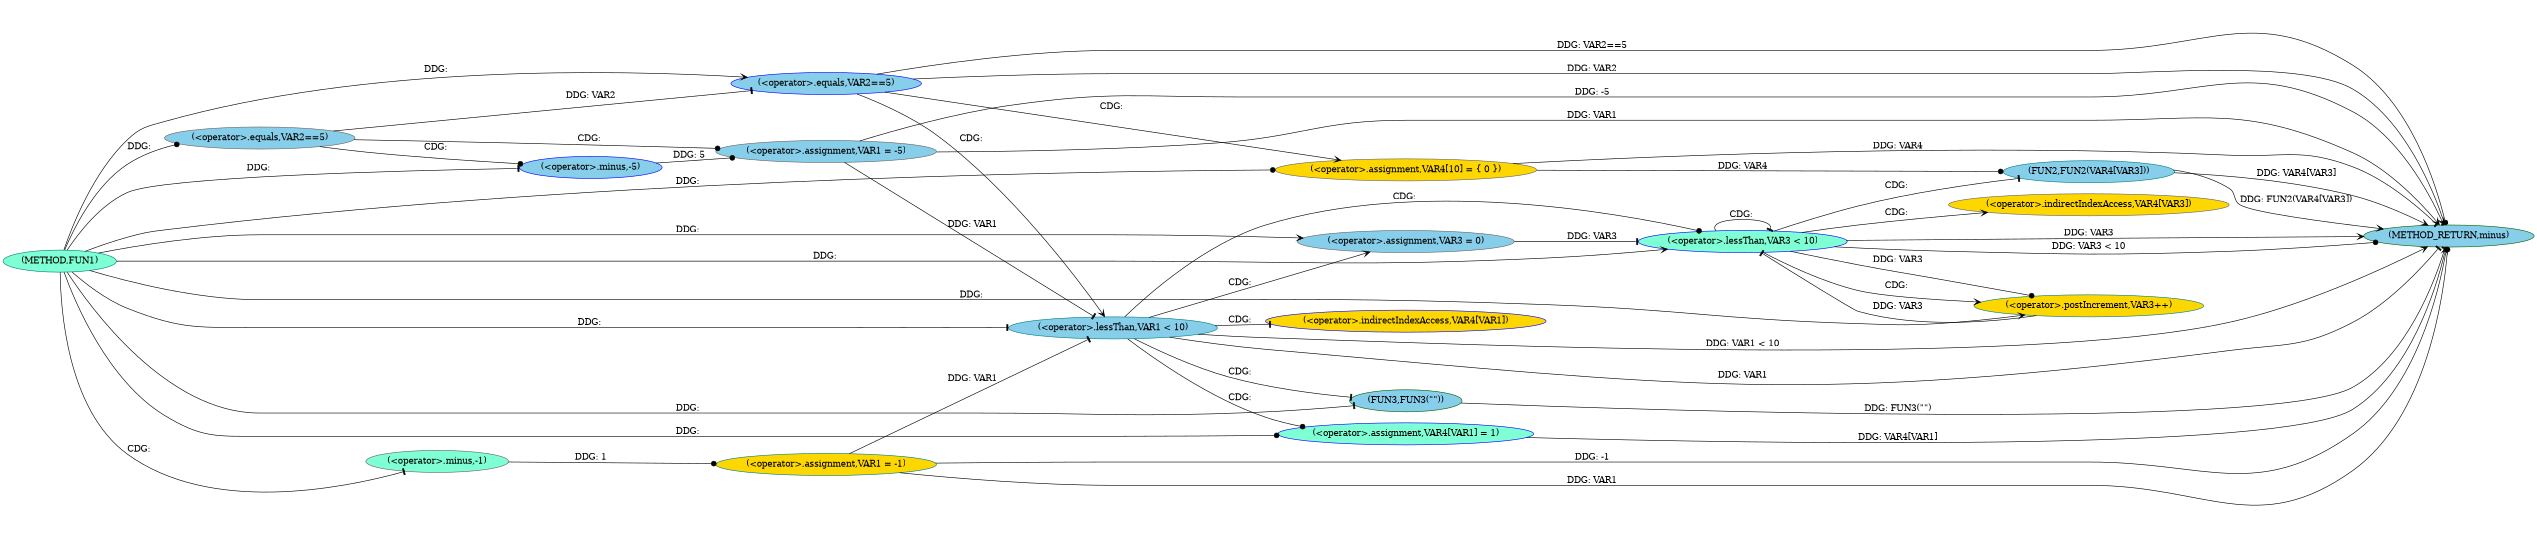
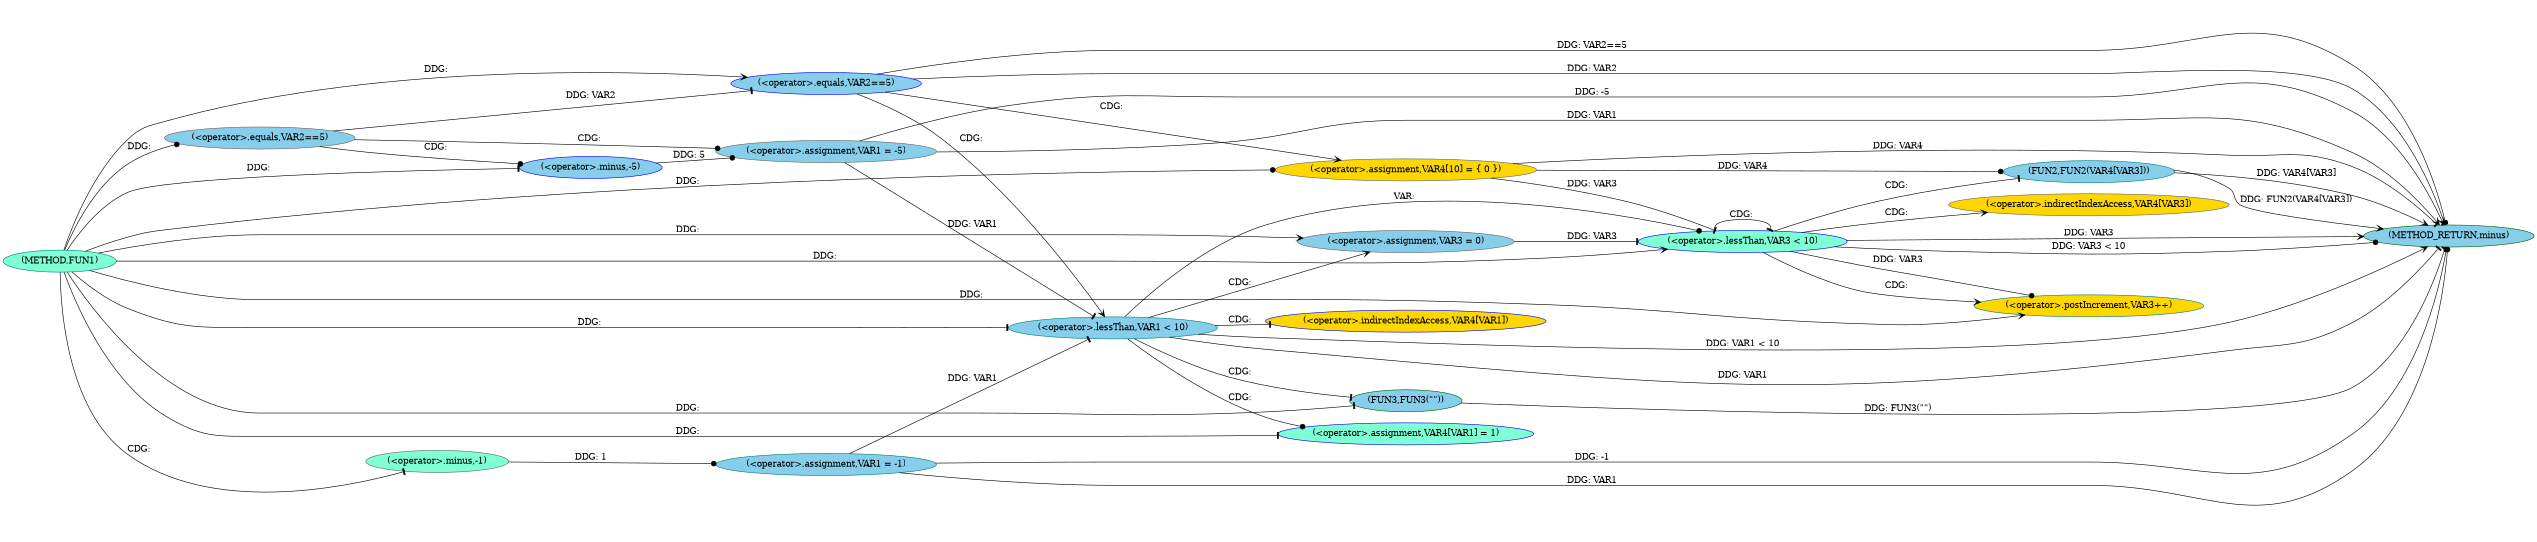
  digraph {
    rankdir=LR
    node [color=gray40 fillcolor=skyblue style=filled]
    edge [arrowhead=tee]
    n1 [color=teal fillcolor=aquamarine label="(METHOD,FUN1)"]
    n2 [fillcolor=aquamarine label="(<operator>.minus,-1)"]
    n3 [label="(<operator>.equals,VAR2==5)"]
    n4 [color=blue label="(<operator>.minus,-5)"]
    n5 [color=blue label="(<operator>.equals,VAR2==5)"]
    n6 [fillcolor=gold label="(<operator>.assignment,VAR4[10] = { 0 })"]
    n7 [color=teal label="(<operator>.lessThan,VAR1 < 10)"]
    n8 [color=blue fillcolor=aquamarine label="(<operator>.assignment,VAR4[VAR1] = 1)"]
    n9 [label="(<operator>.assignment,VAR3 = 0)"]
    n10 [color=blue fillcolor=aquamarine label="(<operator>.lessThan,VAR3 < 10)"]
    n11 [color=teal fillcolor=gold label="(<operator>.postIncrement,VAR3++)"]
    n12 [color=darkgreen label="(FUN3,FUN3(\"\"))"]
-   n13 [color=teal fillcolor=gold label="(<operator>.assignment,VAR1 = -1)"]
+   n13 [color=teal label="(<operator>.assignment,VAR1 = -1)"]
    n14 [color=darkgreen label="(METHOD_RETURN,minus)"]
    n15 [label="(<operator>.assignment,VAR1 = -5)"]
    n16 [color=teal label="(FUN2,FUN2(VAR4[VAR3]))"]
    n17 [color=blue fillcolor=gold label="(<operator>.indirectIndexAccess,VAR4[VAR1])"]
    n18 [fillcolor=gold label="(<operator>.indirectIndexAccess,VAR4[VAR3])"]
    n1 -> n2 [label="CDG: "]
    n1 -> n3 [arrowhead=dot label="DDG: "]
    n1 -> n4 [label="DDG: "]
    n1 -> n5 [arrowhead=vee label="DDG: "]
    n1 -> n6 [arrowhead=dot label="DDG: "]
    n1 -> n7 [label="DDG: "]
-   n1 -> n8 [arrowhead=dot label="DDG: "]
+   n1 -> n8 [label="DDG: "]
    n1 -> n9 [arrowhead=vee label="DDG: "]
    n1 -> n10 [arrowhead=vee label="DDG: "]
    n1 -> n11 [arrowhead=vee label="DDG: "]
    n1 -> n12 [label="DDG: "]
    n2 -> n13 [arrowhead=dot label="DDG: 1"]
    n3 -> n4 [arrowhead=dot label="CDG: "]
    n3 -> n5 [label="DDG: VAR2"]
    n3 -> n15 [arrowhead=dot label="CDG: "]
    n4 -> n15 [arrowhead=dot label="DDG: 5"]
    n5 -> n6 [arrowhead=vee label="CDG: "]
    n5 -> n7 [arrowhead=vee label="CDG: "]
    n5 -> n14 [arrowhead=dot label="DDG: VAR2==5"]
    n5 -> n14 [label="DDG: VAR2"]
    n6 -> n14 [label="DDG: VAR4"]
    n6 -> n16 [arrowhead=dot label="DDG: VAR4"]
    n7 -> n8 [arrowhead=dot label="CDG: "]
    n7 -> n9 [arrowhead=vee label="CDG: "]
-   n7 -> n10 [arrowhead=dot label="CDG: "]
+   n7 -> n10 [arrowhead=dot label="VAR: "]
    n7 -> n12 [label="CDG: "]
    n7 -> n14 [arrowhead=vee label="DDG: VAR1 < 10"]
    n7 -> n14 [label="DDG: VAR1"]
    n7 -> n17 [label="CDG: "]
-   n8 -> n14 [arrowhead=vee label="DDG: VAR4[VAR1]"]
    n9 -> n10 [label="DDG: VAR3"]
    n10 -> n10 [label="CDG: "]
    n10 -> n11 [arrowhead=dot label="DDG: VAR3"]
    n10 -> n11 [arrowhead=vee label="CDG: "]
    n10 -> n14 [arrowhead=vee label="DDG: VAR3"]
    n10 -> n14 [arrowhead=dot label="DDG: VAR3 < 10"]
    n10 -> n16 [label="CDG: "]
    n10 -> n18 [arrowhead=vee label="CDG: "]
-   n11 -> n10 [label="DDG: VAR3"]
+   n6 -> n10 [label="DDG: VAR3"]
    n12 -> n14 [label="DDG: FUN3(\"\")"]
    n13 -> n7 [label="DDG: VAR1"]
    n13 -> n14 [arrowhead=dot label="DDG: VAR1"]
    n13 -> n14 [arrowhead=dot label="DDG: -1"]
    n15 -> n7 [label="DDG: VAR1"]
    n15 -> n14 [arrowhead=vee label="DDG: -5"]
    n15 -> n14 [arrowhead=vee label="DDG: VAR1"]
    n16 -> n14 [arrowhead=vee label="DDG: FUN2(VAR4[VAR3])"]
    n16 -> n14 [arrowhead=vee label="DDG: VAR4[VAR3]"]
  }
